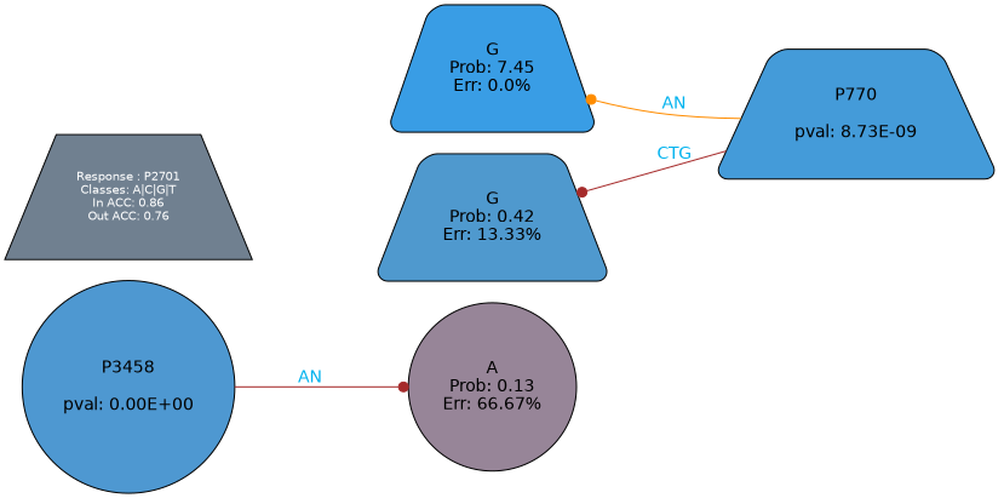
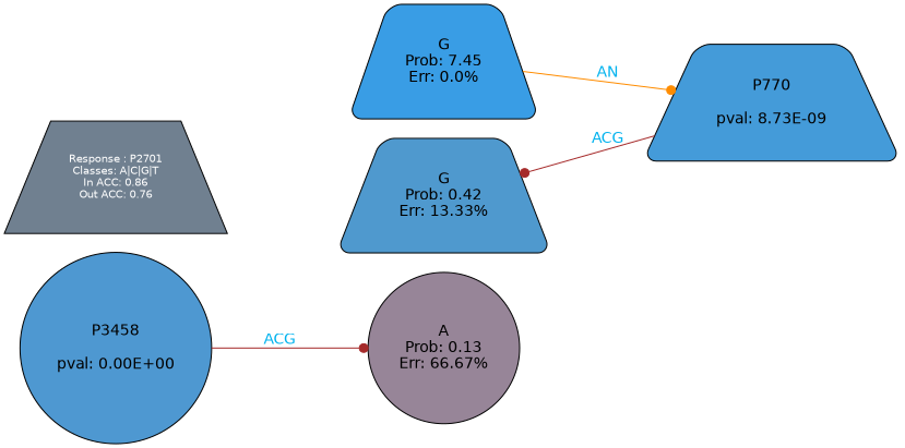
  digraph {
    rankdir=LR
    ranksep=equally
    splines=polylines
    node [color=black fontname=helvetica shape=trapezium style="filled, rounded"]
    edge [arrowhead=dot color=brown fontcolor=deepskyblue2 fontname=helvetica]
    n1 [fillcolor="#978598" label="A\nProb: 0.13\nErr: 66.67%" shape=circle]
    n2 [fillcolor="#399de5" label="G\nProb: 7.45\nErr: 0.0%"]
    n3 [fillcolor="#4f99ce" label="G\nProb: 0.42\nErr: 13.33%"]
    n4 [align=left fillcolor=slategray fontcolor=white fontsize=10 label="Response : P2701\nClasses: A|C|G|T\nIn ACC: 0.86\nOut ACC: 0.76\n" style=filled]
    n5 [fillcolor="#4e98d1" label="P3458\n\npval: 0.00E+00" shape=circle]
    n6 [fillcolor="#449bd9" label="P770\n\npval: 8.73E-09"]
    subgraph sub_1 {
      rank=same
      n1
      n2
      n3
    }
    subgraph sub_2 {
      rank=same
      n4
      n5
    }
-   n5 -> n1 [label=AN]
-   n6 -> n2 [color=darkorange label=AN]
-   n6 -> n3 [label=CTG]
+   n5 -> n1 [label=ACG]
+   n2 -> n6 [color=darkorange label=AN]
+   n6 -> n3 [label=ACG]
  }
